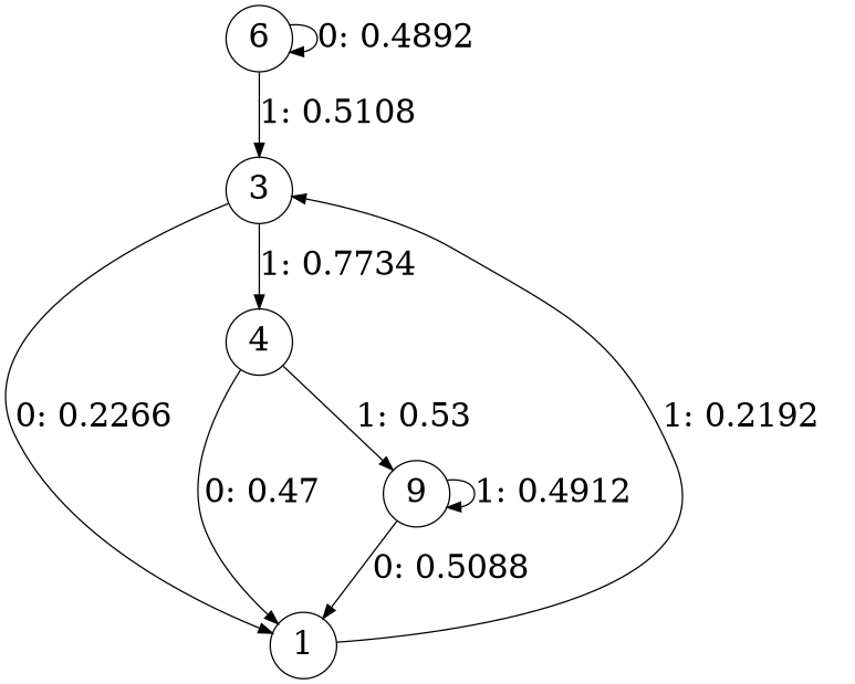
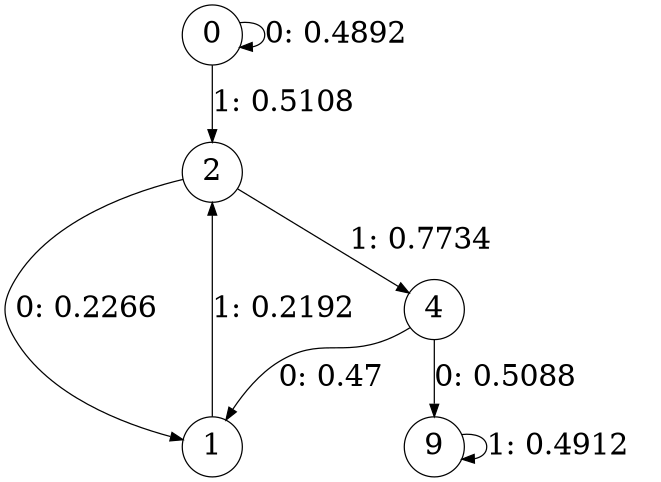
  digraph {
    node [fontsize=24 shape=circle]
    edge [fontsize=24]
-   0 [label=6]
-   3
+   0
+   3 [label=2]
    1
    4
    n5 [label=9]
    0 -> 0 [label="0: 0.4892   "]
    0 -> 3 [label="1: 0.5108   "]
    3 -> 1 [label="0: 0.2266   "]
    3 -> 4 [label="1: 0.7734   "]
    1 -> 3 [label="1: 0.2192   "]
    4 -> 1 [label="0: 0.47     "]
-   4 -> n5 [label="1: 0.53     "]
-   n5 -> 1 [label="0: 0.5088   "]
+   4 -> n5 [label="0: 0.5088   "]
    n5 -> n5 [label="1: 0.4912   "]
  }
